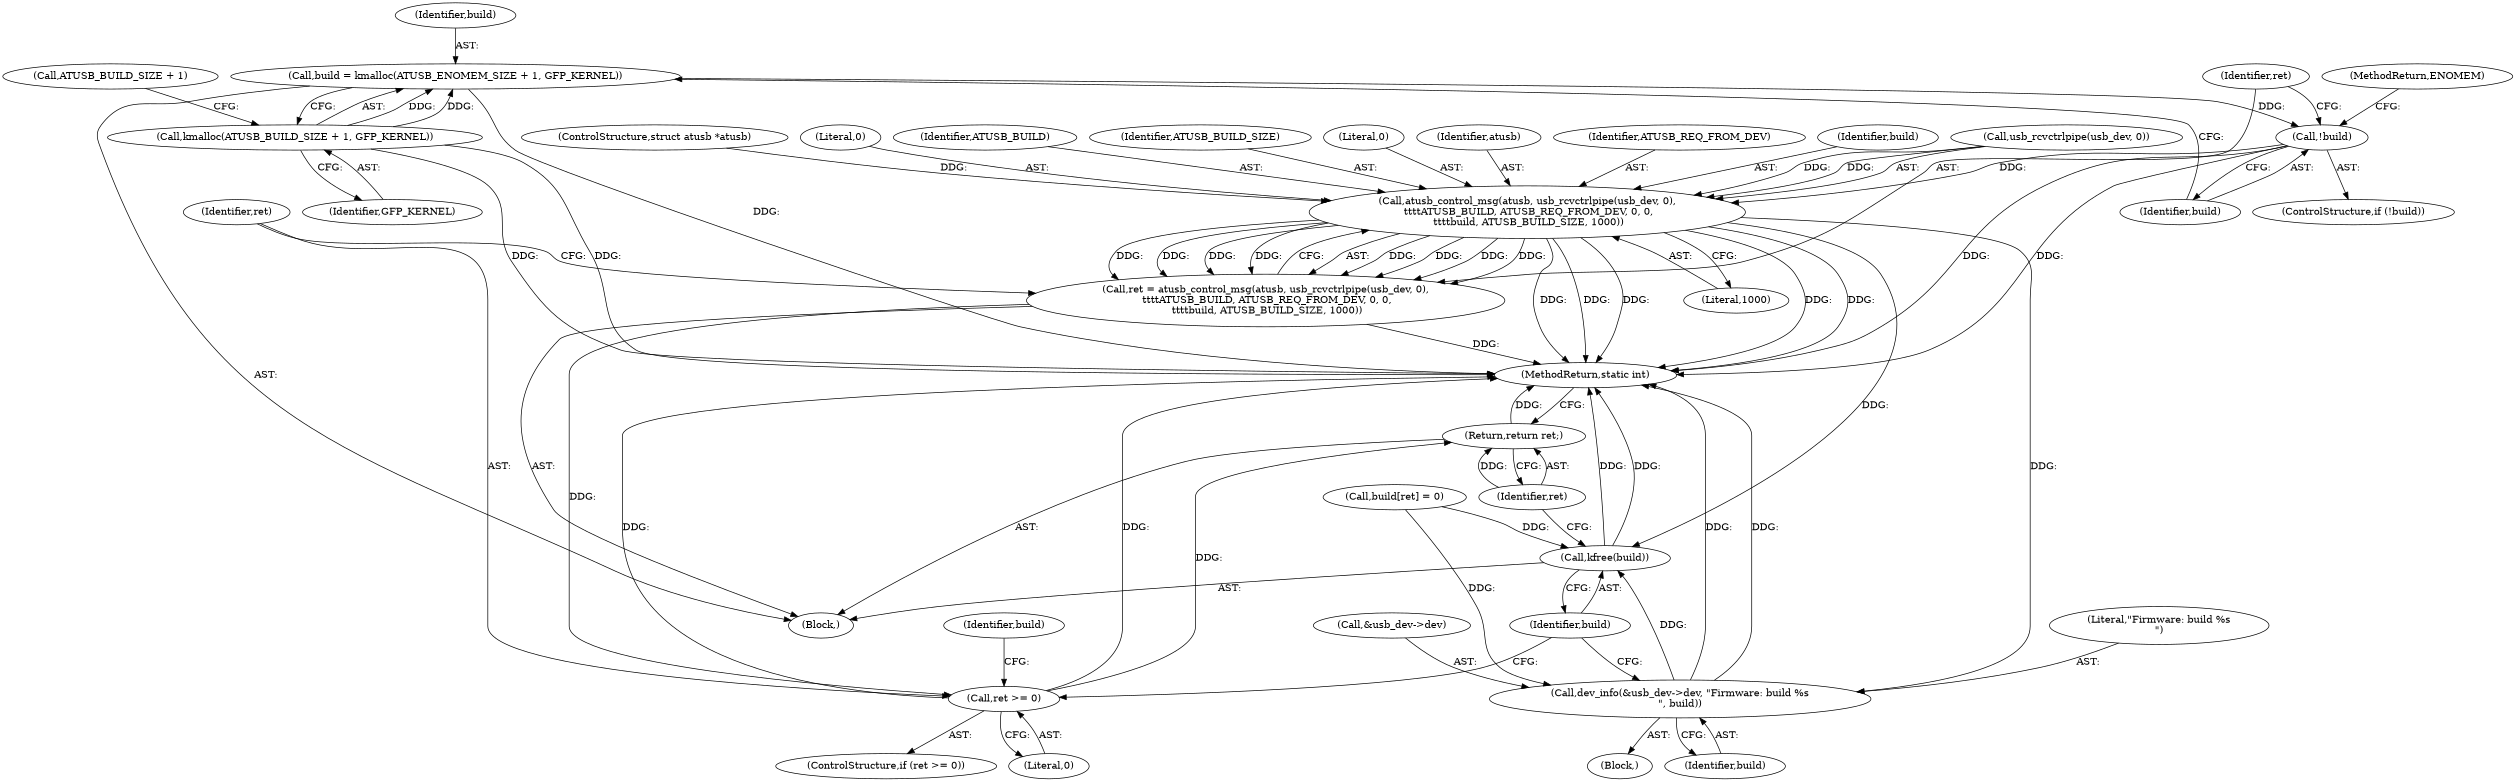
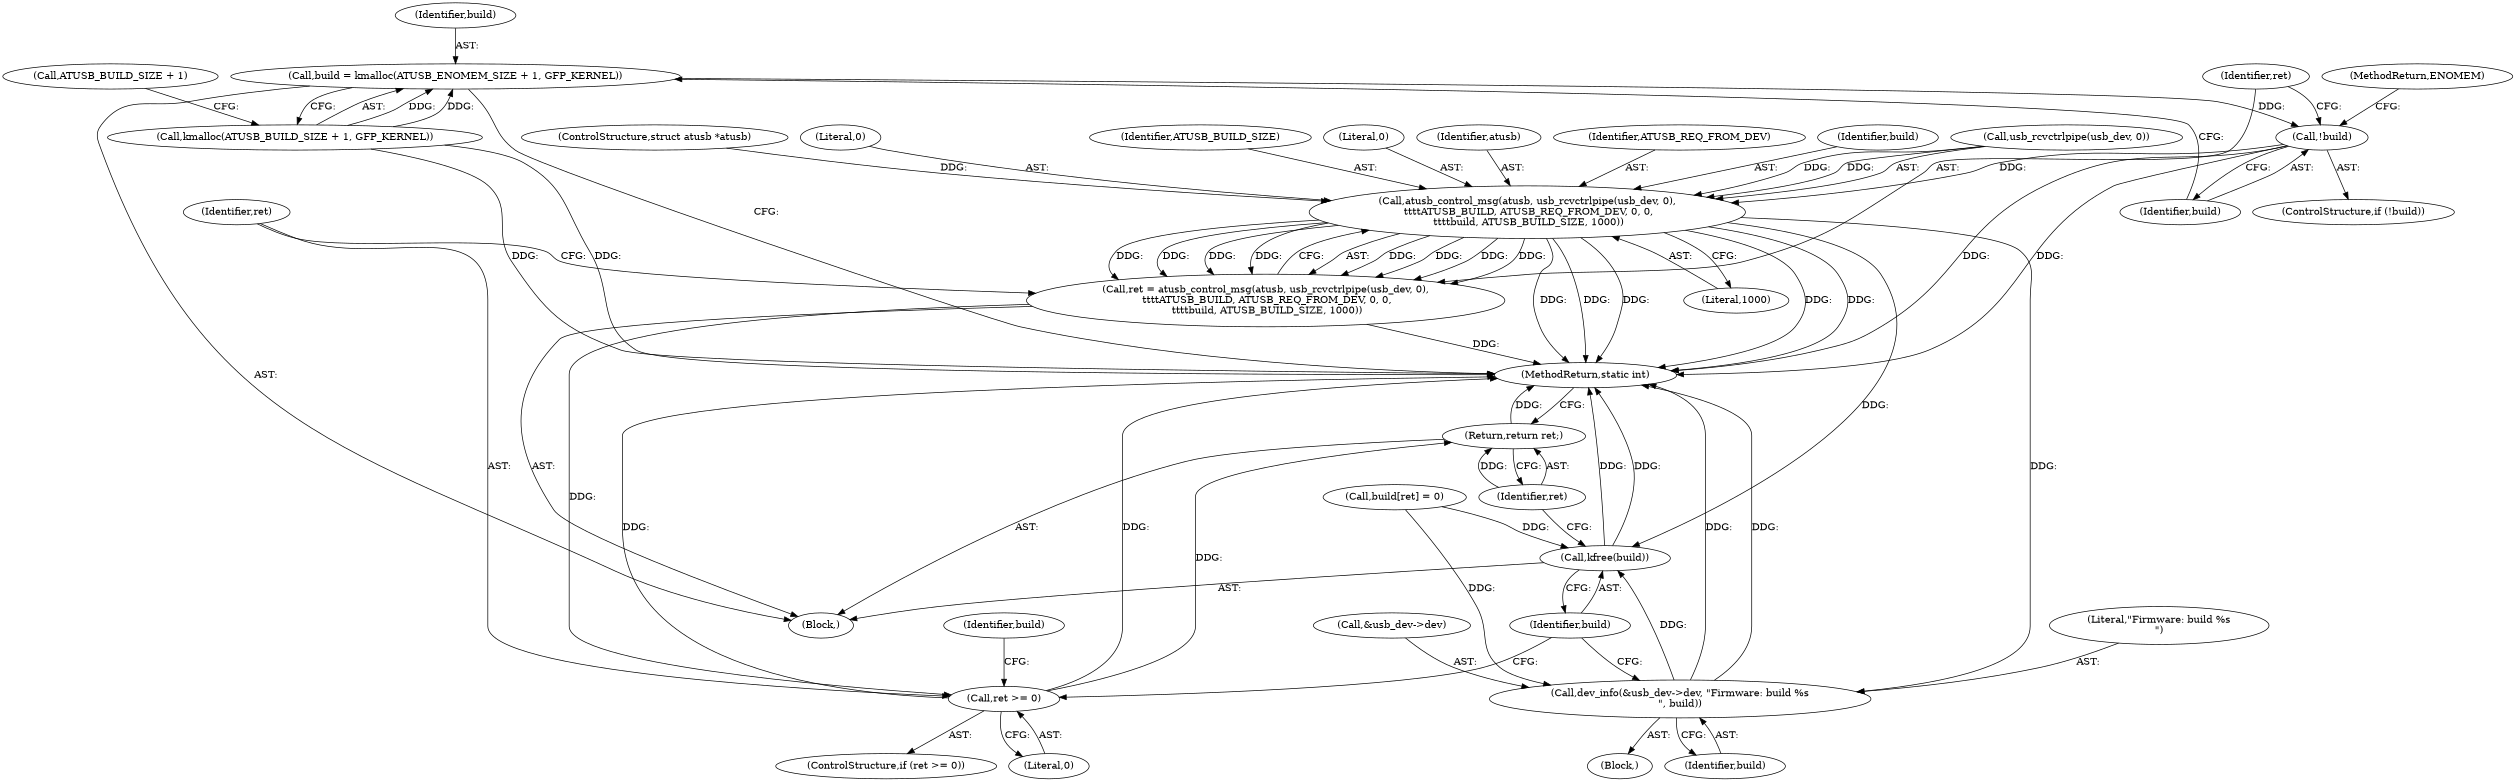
  digraph {
    n1 [label="(Call,build = kmalloc(ATUSB_ENOMEM_SIZE + 1, GFP_KERNEL))"]
    n2 [label="(Call,kmalloc(ATUSB_BUILD_SIZE + 1, GFP_KERNEL))"]
    n3 [label="(Call,!build)"]
    n4 [label="(MethodReturn,static int)"]
    n5 [label="(Block,)"]
-   n6 [label="(Identifier,GFP_KERNEL)"]
    n7 [label="(Call,atusb_control_msg(atusb, usb_rcvctrlpipe(usb_dev, 0),\n \t\t\t\tATUSB_BUILD, ATUSB_REQ_FROM_DEV, 0, 0,\n \t\t\t\tbuild, ATUSB_BUILD_SIZE, 1000))"]
    n8 [label="(Identifier,build)"]
    n9 [label="(ControlStructure,if (!build))"]
    n10 [label="(Return,return ret;)"]
    n11 [label="(Call,ret = atusb_control_msg(atusb, usb_rcvctrlpipe(usb_dev, 0),\n \t\t\t\tATUSB_BUILD, ATUSB_REQ_FROM_DEV, 0, 0,\n \t\t\t\tbuild, ATUSB_BUILD_SIZE, 1000))"]
    n12 [label="(Call,dev_info(&usb_dev->dev, \"Firmware: build %s\n\", build))"]
    n13 [label="(Call,kfree(build))"]
    n14 [label="(Literal,1000)"]
    n15 [label="(Call,ret >= 0)"]
    n16 [label="(Block,)"]
    n17 [label="(Identifier,build)"]
    n18 [label="(Identifier,build)"]
    n19 [label="(ControlStructure,if (ret >= 0))"]
    n20 [label="(Literal,0)"]
    n21 [label="(Identifier,ret)"]
    n22 [label="(MethodReturn,ENOMEM)"]
-   n23 [label="(Identifier,ATUSB_BUILD)"]
    n24 [label="(Identifier,build)"]
    n25 [label="(Identifier,ret)"]
    n26 [label="(Identifier,ATUSB_BUILD_SIZE)"]
    n27 [label="(Call,build[ret] = 0)"]
    n28 [label="(Call,ATUSB_BUILD_SIZE + 1)"]
    n29 [label="(Literal,0)"]
    n30 [label="(Identifier,atusb)"]
    n31 [label="(Identifier,ret)"]
    n32 [label="(Identifier,ATUSB_REQ_FROM_DEV)"]
    n33 [label="(Identifier,build)"]
    n34 [label="(Call,usb_rcvctrlpipe(usb_dev, 0))"]
    n35 [label="(Identifier,build)"]
    n36 [label="(Literal,\"Firmware: build %s\n\")"]
    n37 [label="(ControlStructure,struct atusb *atusb)"]
    n38 [label="(Call,&usb_dev->dev)"]
    n39 [label="(Literal,0)"]
    n1 -> n2 [label="CFG: "]
    n1 -> n3 [label="DDG: "]
-   n1 -> n4 [label="DDG: "]
+   n1 -> n4 [label="CFG: "]
    n1 -> n5 [label="AST: "]
    n2 -> n1 [label="AST: "]
    n2 -> n1 [label="DDG: "]
    n2 -> n1 [label="DDG: "]
    n2 -> n4 [label="DDG: "]
    n2 -> n4 [label="DDG: "]
-   n2 -> n6 [label="CFG: "]
    n3 -> n4 [label="DDG: "]
    n3 -> n4 [label="DDG: "]
    n3 -> n7 [label="DDG: "]
    n3 -> n8 [label="CFG: "]
    n3 -> n9 [label="AST: "]
    n4 -> n10 [label="CFG: "]
-   n6 -> n2 [label="AST: "]
    n7 -> n4 [label="DDG: "]
    n7 -> n4 [label="DDG: "]
    n7 -> n4 [label="DDG: "]
    n7 -> n4 [label="DDG: "]
    n7 -> n4 [label="DDG: "]
    n7 -> n11 [label="AST: "]
    n7 -> n11 [label="DDG: "]
    n7 -> n11 [label="DDG: "]
    n7 -> n11 [label="DDG: "]
    n7 -> n11 [label="DDG: "]
    n7 -> n11 [label="DDG: "]
    n7 -> n11 [label="DDG: "]
    n7 -> n11 [label="DDG: "]
    n7 -> n11 [label="DDG: "]
    n7 -> n12 [label="DDG: "]
    n7 -> n13 [label="DDG: "]
    n7 -> n14 [label="CFG: "]
    n8 -> n1 [label="CFG: "]
    n8 -> n3 [label="AST: "]
    n10 -> n4 [label="DDG: "]
    n10 -> n5 [label="AST: "]
    n10 -> n21 [label="CFG: "]
    n11 -> n4 [label="DDG: "]
    n11 -> n5 [label="AST: "]
    n11 -> n7 [label="CFG: "]
    n11 -> n15 [label="DDG: "]
    n12 -> n4 [label="DDG: "]
    n12 -> n4 [label="DDG: "]
    n12 -> n13 [label="DDG: "]
    n12 -> n16 [label="AST: "]
    n12 -> n17 [label="CFG: "]
    n13 -> n4 [label="DDG: "]
    n13 -> n4 [label="DDG: "]
    n13 -> n5 [label="AST: "]
    n13 -> n18 [label="CFG: "]
    n14 -> n7 [label="AST: "]
    n15 -> n4 [label="DDG: "]
    n15 -> n4 [label="DDG: "]
    n15 -> n10 [label="DDG: "]
    n15 -> n19 [label="AST: "]
    n15 -> n20 [label="CFG: "]
    n17 -> n12 [label="AST: "]
    n18 -> n12 [label="CFG: "]
    n18 -> n13 [label="AST: "]
    n18 -> n15 [label="CFG: "]
    n20 -> n15 [label="AST: "]
    n21 -> n10 [label="AST: "]
    n21 -> n10 [label="DDG: "]
    n21 -> n13 [label="CFG: "]
    n22 -> n3 [label="CFG: "]
-   n23 -> n7 [label="AST: "]
    n24 -> n15 [label="CFG: "]
    n25 -> n11 [label="CFG: "]
    n25 -> n15 [label="AST: "]
    n26 -> n7 [label="AST: "]
    n27 -> n12 [label="DDG: "]
    n27 -> n13 [label="DDG: "]
    n28 -> n2 [label="CFG: "]
    n29 -> n7 [label="AST: "]
    n30 -> n7 [label="AST: "]
    n31 -> n3 [label="CFG: "]
    n31 -> n11 [label="AST: "]
    n32 -> n7 [label="AST: "]
    n33 -> n7 [label="AST: "]
    n34 -> n7 [label="AST: "]
    n34 -> n7 [label="DDG: "]
    n34 -> n7 [label="DDG: "]
    n35 -> n1 [label="AST: "]
    n36 -> n12 [label="AST: "]
    n37 -> n7 [label="DDG: "]
    n38 -> n12 [label="AST: "]
    n39 -> n7 [label="AST: "]
  }
